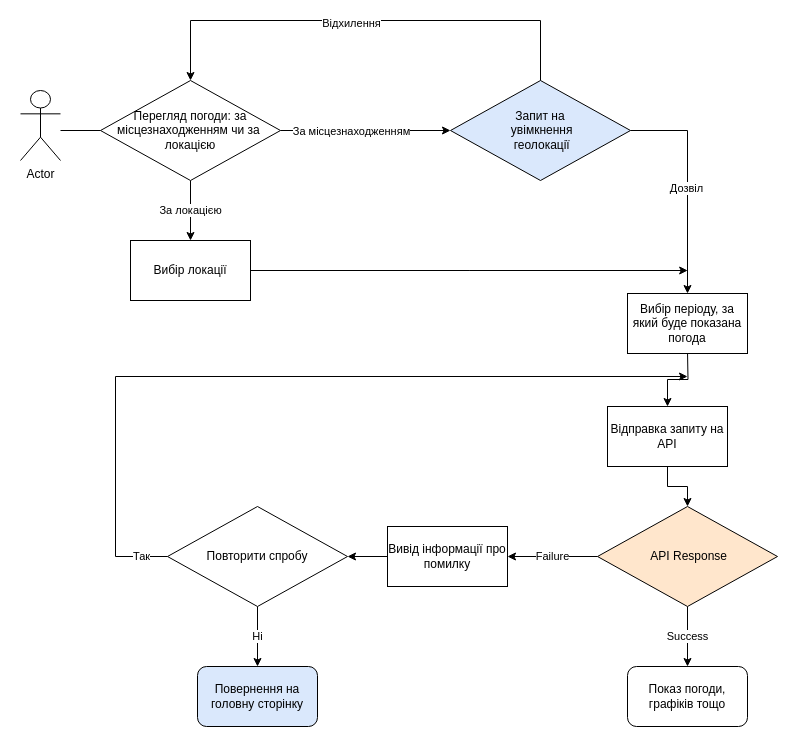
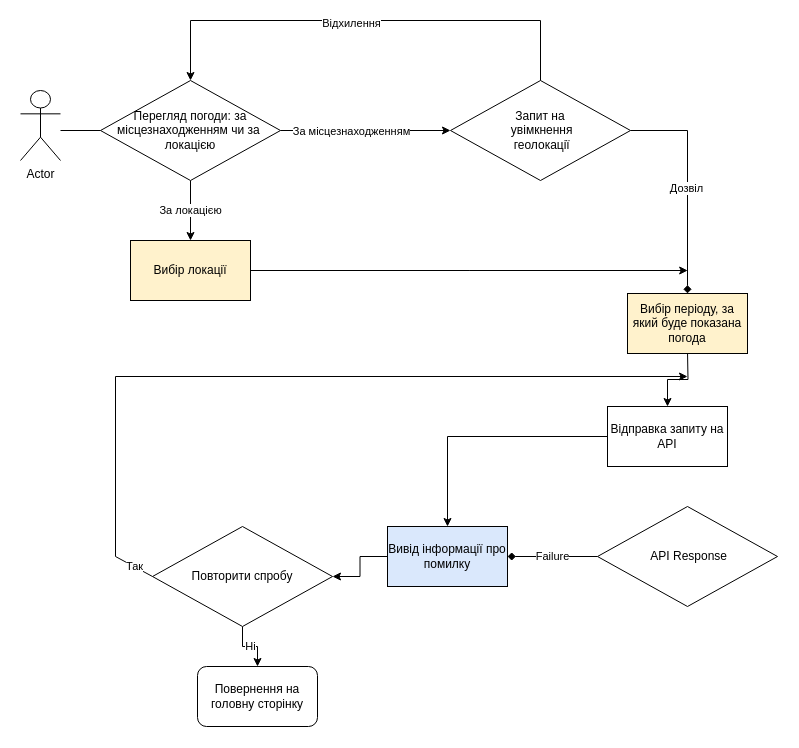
  <mxCell id="0" />
  <mxCell id="1" parent="0" />
  <mxCell id="2" value="Actor" style="shape=umlActor;verticalLabelPosition=bottom;verticalAlign=top;html=1;outlineConnect=0;" vertex="1" parent="1"><mxGeometry x="20" y="90" width="40" height="70" as="geometry" /></mxCell>
  <mxCell id="3" style="edgeStyle=orthogonalEdgeStyle;rounded=0;orthogonalLoop=1;jettySize=auto;html=1;" edge="1" parent="1" source="6"><mxGeometry relative="1" as="geometry"><mxPoint x="450" y="130" as="targetPoint" /></mxGeometry></mxCell>
  <mxCell id="4" value="За місцезнаходженням" style="edgeLabel;html=1;align=center;verticalAlign=middle;resizable=0;points=[];" vertex="1" connectable="0" parent="3"><mxGeometry x="-0.181" relative="1" as="geometry"><mxPoint as="offset" /></mxGeometry></mxCell>
  <mxCell id="5" value="За локацією" style="edgeStyle=orthogonalEdgeStyle;rounded=0;orthogonalLoop=1;jettySize=auto;html=1;entryX=0.5;entryY=0;entryDx=0;entryDy=0;" edge="1" parent="1" source="6" target="18"><mxGeometry relative="1" as="geometry" /></mxCell>
  <mxCell id="6" value="&lt;font style=&quot;font-size: 12px&quot;&gt;Перегляд погоди: за місцезнаходженням чи за&amp;nbsp; локацією&lt;/font&gt;" style="rhombus;whiteSpace=wrap;html=1;" vertex="1" parent="1"><mxGeometry x="100" y="80" width="180" height="100" as="geometry" /></mxCell>
  <mxCell id="7" value="" style="endArrow=none;html=1;entryX=0;entryY=0.5;entryDx=0;entryDy=0;" edge="1" parent="1" target="6"><mxGeometry width="50" height="50" relative="1" as="geometry"><mxPoint x="60" y="130" as="sourcePoint" /><mxPoint x="460" y="130" as="targetPoint" /></mxGeometry></mxCell>
- <mxCell id="8" style="edgeStyle=orthogonalEdgeStyle;rounded=0;orthogonalLoop=1;jettySize=auto;html=1;exitX=1;exitY=0.5;exitDx=0;exitDy=0;" edge="1" parent="1" source="10" target="16"><mxGeometry relative="1" as="geometry" /></mxCell>
+ <mxCell id="8" style="edgeStyle=orthogonalEdgeStyle;rounded=0;orthogonalLoop=1;jettySize=auto;html=1;exitX=1;exitY=0.5;exitDx=0;exitDy=0;endArrow=diamond;" edge="1" parent="1" source="10" target="16"><mxGeometry relative="1" as="geometry" /></mxCell>
  <mxCell id="9" value="Дозвіл" style="edgeLabel;html=1;align=center;verticalAlign=middle;resizable=0;points=[];" vertex="1" connectable="0" parent="8"><mxGeometry x="0.034" y="-2" relative="1" as="geometry"><mxPoint as="offset" /></mxGeometry></mxCell>
- <mxCell id="10" value="Запит на&lt;br&gt;&amp;nbsp;увімкнення&lt;br&gt;&amp;nbsp;геолокації" style="rhombus;whiteSpace=wrap;html=1;fillColor=#dae8fc;" vertex="1" parent="1"><mxGeometry x="450" y="80" width="180" height="100" as="geometry" /></mxCell>
+ <mxCell id="10" value="Запит на&lt;br&gt;&amp;nbsp;увімкнення&lt;br&gt;&amp;nbsp;геолокації" style="rhombus;whiteSpace=wrap;html=1;" vertex="1" parent="1"><mxGeometry x="450" y="80" width="180" height="100" as="geometry" /></mxCell>
  <mxCell id="11" value="" style="endArrow=none;html=1;entryX=0.5;entryY=0;entryDx=0;entryDy=0;" edge="1" parent="1" target="10"><mxGeometry width="50" height="50" relative="1" as="geometry"><mxPoint x="540" y="20" as="sourcePoint" /><mxPoint x="390" y="140" as="targetPoint" /></mxGeometry></mxCell>
  <mxCell id="12" value="" style="endArrow=none;html=1;" edge="1" parent="1"><mxGeometry width="50" height="50" relative="1" as="geometry"><mxPoint x="190" y="20" as="sourcePoint" /><mxPoint x="540" y="20" as="targetPoint" /></mxGeometry></mxCell>
  <mxCell id="13" value="Відхилення" style="edgeLabel;html=1;align=center;verticalAlign=middle;resizable=0;points=[];" vertex="1" connectable="0" parent="12"><mxGeometry x="-0.205" y="-2" relative="1" as="geometry"><mxPoint x="21" as="offset" /></mxGeometry></mxCell>
  <mxCell id="14" value="" style="endArrow=classic;html=1;" edge="1" parent="1" target="6"><mxGeometry width="50" height="50" relative="1" as="geometry"><mxPoint x="190" y="20" as="sourcePoint" /><mxPoint x="390" y="140" as="targetPoint" /></mxGeometry></mxCell>
  <mxCell id="15" style="edgeStyle=orthogonalEdgeStyle;rounded=0;orthogonalLoop=1;jettySize=auto;html=1;exitX=0.5;exitY=1;exitDx=0;exitDy=0;entryX=0.5;entryY=0;entryDx=0;entryDy=0;" edge="1" parent="1" target="20"><mxGeometry relative="1" as="geometry"><mxPoint x="687" y="351" as="sourcePoint" /></mxGeometry></mxCell>
- <mxCell id="16" value="Вибір періоду, за який буде показана погода" style="rounded=0;whiteSpace=wrap;html=1;" vertex="1" parent="1"><mxGeometry x="627" y="293" width="120" height="60" as="geometry" /></mxCell>
+ <mxCell id="16" value="Вибір періоду, за який буде показана погода" style="rounded=0;whiteSpace=wrap;html=1;fillColor=#fff2cc;" vertex="1" parent="1"><mxGeometry x="627" y="293" width="120" height="60" as="geometry" /></mxCell>
  <mxCell id="17" style="edgeStyle=orthogonalEdgeStyle;rounded=0;orthogonalLoop=1;jettySize=auto;html=1;" edge="1" parent="1" source="18"><mxGeometry relative="1" as="geometry"><mxPoint x="687.177" y="270" as="targetPoint" /></mxGeometry></mxCell>
- <mxCell id="18" value="Вибір локації" style="rounded=0;whiteSpace=wrap;html=1;" vertex="1" parent="1"><mxGeometry x="130" y="240" width="120" height="60" as="geometry" /></mxCell>
- <mxCell id="19" style="edgeStyle=orthogonalEdgeStyle;rounded=0;orthogonalLoop=1;jettySize=auto;html=1;entryX=0.5;entryY=0;entryDx=0;entryDy=0;" edge="1" parent="1" source="20" target="23"><mxGeometry relative="1" as="geometry" /></mxCell>
+ <mxCell id="18" value="Вибір локації" style="rounded=0;whiteSpace=wrap;html=1;fillColor=#fff2cc;" vertex="1" parent="1"><mxGeometry x="130" y="240" width="120" height="60" as="geometry" /></mxCell>
+ <mxCell id="19" style="edgeStyle=orthogonalEdgeStyle;rounded=0;orthogonalLoop=1;jettySize=auto;html=1;" edge="1" parent="1" source="20" target="26"><mxGeometry relative="1" as="geometry" /></mxCell>
  <mxCell id="20" value="Відправка запиту на API" style="rounded=0;whiteSpace=wrap;html=1;" vertex="1" parent="1"><mxGeometry x="607" y="406" width="120" height="60" as="geometry" /></mxCell>
- <mxCell id="21" value="Success" style="edgeStyle=orthogonalEdgeStyle;rounded=0;orthogonalLoop=1;jettySize=auto;html=1;entryX=0.5;entryY=0;entryDx=0;entryDy=0;" edge="1" parent="1" source="23" target="24"><mxGeometry relative="1" as="geometry" /></mxCell>
- <mxCell id="22" value="Failure" style="edgeStyle=orthogonalEdgeStyle;rounded=0;orthogonalLoop=1;jettySize=auto;html=1;" edge="1" parent="1" source="23" target="26"><mxGeometry relative="1" as="geometry"><mxPoint x="477" y="556" as="targetPoint" /><Array as="points"><mxPoint x="547" y="556" /><mxPoint x="547" y="556" /></Array></mxGeometry></mxCell>
- <mxCell id="23" value="&amp;nbsp;API Response" style="rhombus;whiteSpace=wrap;html=1;fillColor=#ffe6cc;" vertex="1" parent="1"><mxGeometry x="597" y="506" width="180" height="100" as="geometry" /></mxCell>
- <mxCell id="24" value="Показ погоди, графіків тощо" style="rounded=1;whiteSpace=wrap;html=1;" vertex="1" parent="1"><mxGeometry x="627" y="666" width="120" height="60" as="geometry" /></mxCell>
+ <mxCell id="22" value="Failure" style="edgeStyle=orthogonalEdgeStyle;rounded=0;orthogonalLoop=1;jettySize=auto;html=1;endArrow=diamond;" edge="1" parent="1" source="23" target="26"><mxGeometry relative="1" as="geometry"><mxPoint x="477" y="556" as="targetPoint" /><Array as="points"><mxPoint x="547" y="556" /><mxPoint x="547" y="556" /></Array></mxGeometry></mxCell>
+ <mxCell id="23" value="&amp;nbsp;API Response" style="rhombus;whiteSpace=wrap;html=1;" vertex="1" parent="1"><mxGeometry x="597" y="506" width="180" height="100" as="geometry" /></mxCell>
  <mxCell id="25" style="edgeStyle=orthogonalEdgeStyle;rounded=0;orthogonalLoop=1;jettySize=auto;html=1;exitX=0;exitY=0.5;exitDx=0;exitDy=0;entryX=1;entryY=0.5;entryDx=0;entryDy=0;" edge="1" parent="1" source="26" target="28"><mxGeometry relative="1" as="geometry" /></mxCell>
- <mxCell id="26" value="Вивід інформації про помилку" style="rounded=0;whiteSpace=wrap;html=1;" vertex="1" parent="1"><mxGeometry x="387" y="526" width="120" height="60" as="geometry" /></mxCell>
+ <mxCell id="26" value="Вивід інформації про помилку" style="rounded=0;whiteSpace=wrap;html=1;fillColor=#dae8fc;" vertex="1" parent="1"><mxGeometry x="387" y="526" width="120" height="60" as="geometry" /></mxCell>
  <mxCell id="27" value="Ні" style="edgeStyle=orthogonalEdgeStyle;rounded=0;orthogonalLoop=1;jettySize=auto;html=1;" edge="1" parent="1" source="28" target="30"><mxGeometry relative="1" as="geometry" /></mxCell>
- <mxCell id="28" value="Повторити спробу" style="rhombus;whiteSpace=wrap;html=1;" vertex="1" parent="1"><mxGeometry x="167" y="506" width="180" height="100" as="geometry" /></mxCell>
+ <mxCell id="28" value="Повторити спробу" style="rhombus;whiteSpace=wrap;html=1;" vertex="1" parent="1"><mxGeometry x="152" y="526" width="180" height="100" as="geometry" /></mxCell>
  <mxCell id="29" value="" style="endArrow=classic;html=1;" edge="1" parent="1"><mxGeometry width="50" height="50" relative="1" as="geometry"><mxPoint x="115" y="376" as="sourcePoint" /><mxPoint x="687" y="376" as="targetPoint" /></mxGeometry></mxCell>
- <mxCell id="30" value="Повернення на головну сторінку" style="rounded=1;whiteSpace=wrap;html=1;fillColor=#dae8fc;" vertex="1" parent="1"><mxGeometry x="197" y="666" width="120" height="60" as="geometry" /></mxCell>
+ <mxCell id="30" value="Повернення на головну сторінку" style="rounded=1;whiteSpace=wrap;html=1;" vertex="1" parent="1"><mxGeometry x="197" y="666" width="120" height="60" as="geometry" /></mxCell>
  <mxCell id="31" value="Так" style="endArrow=none;html=1;exitX=0;exitY=0.5;exitDx=0;exitDy=0;" edge="1" parent="1" source="28"><mxGeometry width="50" height="50" relative="1" as="geometry"><mxPoint x="328" y="556" as="sourcePoint" /><mxPoint x="115" y="556" as="targetPoint" /></mxGeometry></mxCell>
  <mxCell id="32" value="" style="endArrow=none;html=1;" edge="1" parent="1"><mxGeometry width="50" height="50" relative="1" as="geometry"><mxPoint x="115" y="556" as="sourcePoint" /><mxPoint x="115" y="376" as="targetPoint" /></mxGeometry></mxCell>
